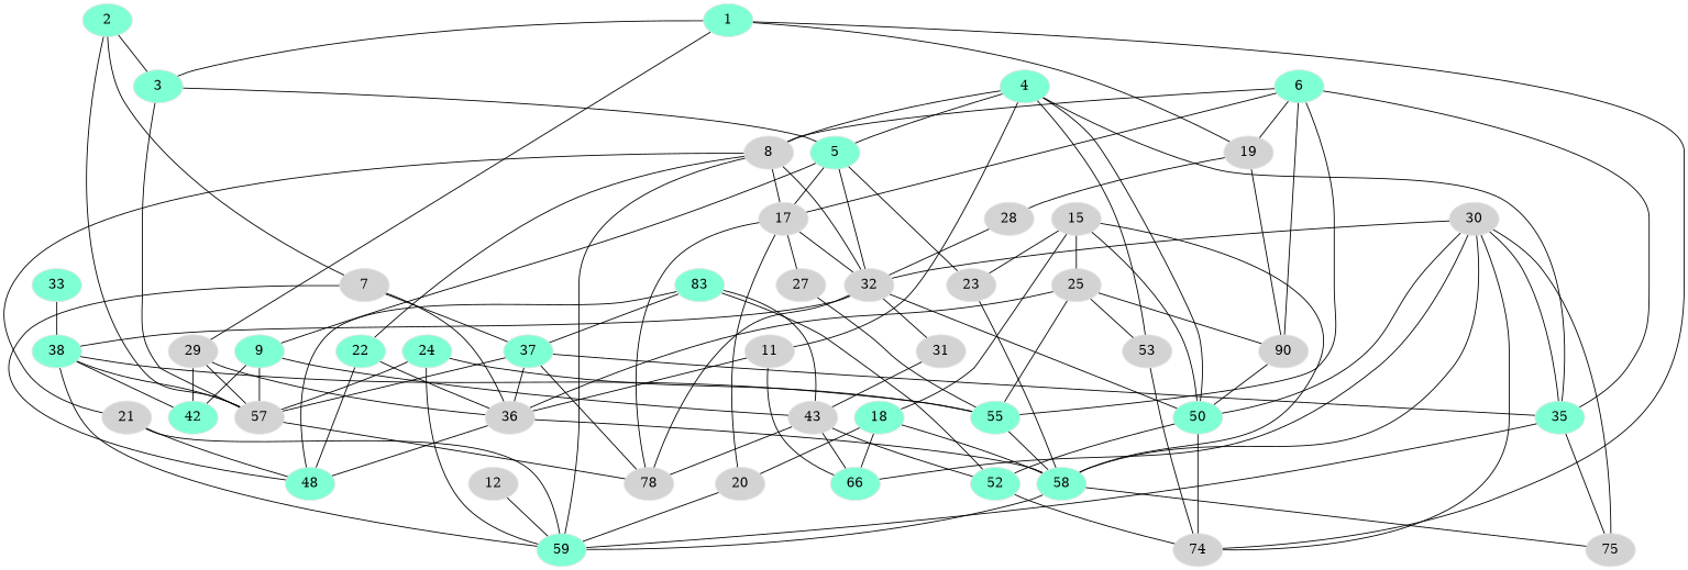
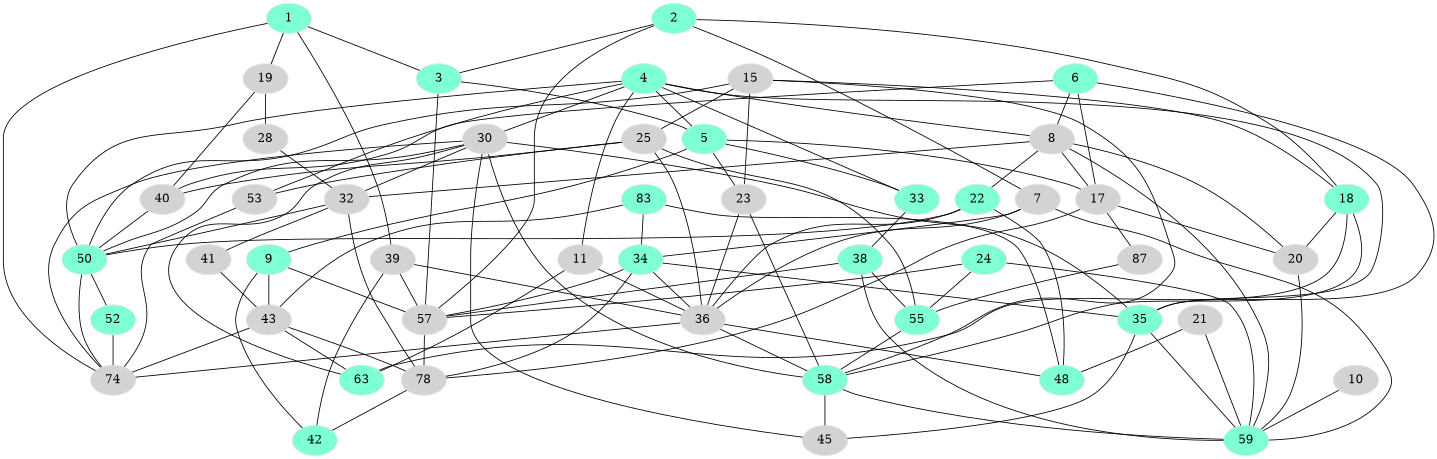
  graph {
    node [color=gray90 fillcolor=lightgrey style=filled]
    3 [fillcolor=aquamarine super="+14"]
    57 [super="+73"]
    5 [fillcolor=aquamarine super="+10"]
    1 [fillcolor=aquamarine]
    19 [super="+61"]
-   29 [super="+39"]
+   29 [super="+39" label=39]
    74 [super="+77"]
-   40 [label=90]
+   40
    28
    36 [super="+37"]
    42 [fillcolor=aquamarine]
    2 [fillcolor=aquamarine super="+70"]
    7
    18 [fillcolor=aquamarine super="+56"]
-   34 [fillcolor=aquamarine super="+44" label=37]
+   34 [fillcolor=aquamarine super="+44"]
    48 [fillcolor=aquamarine super="+64"]
-   66 [fillcolor=aquamarine]
+   66 [fillcolor=aquamarine label=63]
    58 [fillcolor=aquamarine super="+65"]
    20
    78
    33 [fillcolor=aquamarine]
    9 [fillcolor=aquamarine super="+63"]
    17 [super="+67"]
    23 [super="+69"]
    4 [fillcolor=aquamarine super="+31"]
    8 [super="+68"]
    30 [super="+46"]
    35 [fillcolor=aquamarine super="+47"]
    50 [fillcolor=aquamarine super="+76"]
    53 [super="+71"]
    11 [super="+26"]
    21
    22 [fillcolor=aquamarine]
    32 [super="+54"]
    59 [fillcolor=aquamarine super="+79"]
-   75
+   75 [label=45]
    38 [fillcolor=aquamarine super="+45"]
    52 [fillcolor=aquamarine super="+62"]
    43 [super="+72"]
-   27
+   27 [label=87]
    6 [fillcolor=aquamarine super="+49"]
    55 [fillcolor=aquamarine super="+60"]
-   41 [label=31]
-   12
+   41
+   12 [label=10]
    n45 [fillcolor=aquamarine label=83]
    15 [super="+51"]
    25
    24 [fillcolor=aquamarine]
    3 -- 57 [weight=2]
    3 -- 5
    57 -- 78
-   5 -- 32
+   5 -- 33
    5 -- 9
    5 -- 17
    5 -- 23
    1 -- 3
    1 -- 19
    1 -- 29
    1 -- 74
    19 -- 40
    19 -- 28
    29 -- 57
    29 -- 36
    29 -- 42
    40 -- 50
    28 -- 32
+   36 -- 74
    36 -- 48
    36 -- 58
    2 -- 3
    2 -- 57
    2 -- 7
+   2 -- 18
    7 -- 36
    7 -- 34
-   7 -- 48
+   7 -- 59
    18 -- 66
    18 -- 58
    18 -- 20 [weight=2]
    34 -- 57
    34 -- 36
    34 -- 78
    34 -- 35
    58 -- 59
    58 -- 75
    20 -- 59
    33 -- 38
    9 -- 57
    9 -- 42
    9 -- 43
    17 -- 20
    17 -- 78
-   17 -- 32
    17 -- 27
+   23 -- 36
    23 -- 58
    4 -- 5 [weight=2]
+   4 -- 33
    4 -- 8
+   4 -- 30
    4 -- 35
    4 -- 50
    4 -- 53 [weight=2]
    4 -- 11
    8 -- 17
-   8 -- 21
+   8 -- 20
    8 -- 22
    8 -- 32
    8 -- 59
    30 -- 74
    30 -- 66
    30 -- 58
    30 -- 35
    30 -- 50
    30 -- 32
    30 -- 75
    35 -- 59
    35 -- 75
    50 -- 74
    50 -- 52 [weight=2]
    53 -- 74
    11 -- 36
    11 -- 66
    21 -- 48
    21 -- 59
    22 -- 36
    22 -- 48
+   22 -- 50
    32 -- 78
    32 -- 50
-   32 -- 38
    32 -- 41
    38 -- 57
-   38 -- 42
+   78 -- 42
    38 -- 59
    38 -- 55
    52 -- 74
    43 -- 66
    43 -- 78
-   43 -- 52
+   43 -- 74
    27 -- 55
-   6 -- 19
    6 -- 40
    6 -- 17
    6 -- 8
    6 -- 35
-   6 -- 55
    55 -- 58
    41 -- 43
    12 -- 59
    n45 -- 34
    n45 -- 48
-   n45 -- 52
    n45 -- 43
    15 -- 18
    15 -- 58
    15 -- 23
    15 -- 50
    15 -- 25
    25 -- 40
    25 -- 36
    25 -- 53
    25 -- 55
    24 -- 57
    24 -- 59
    24 -- 55
  }
